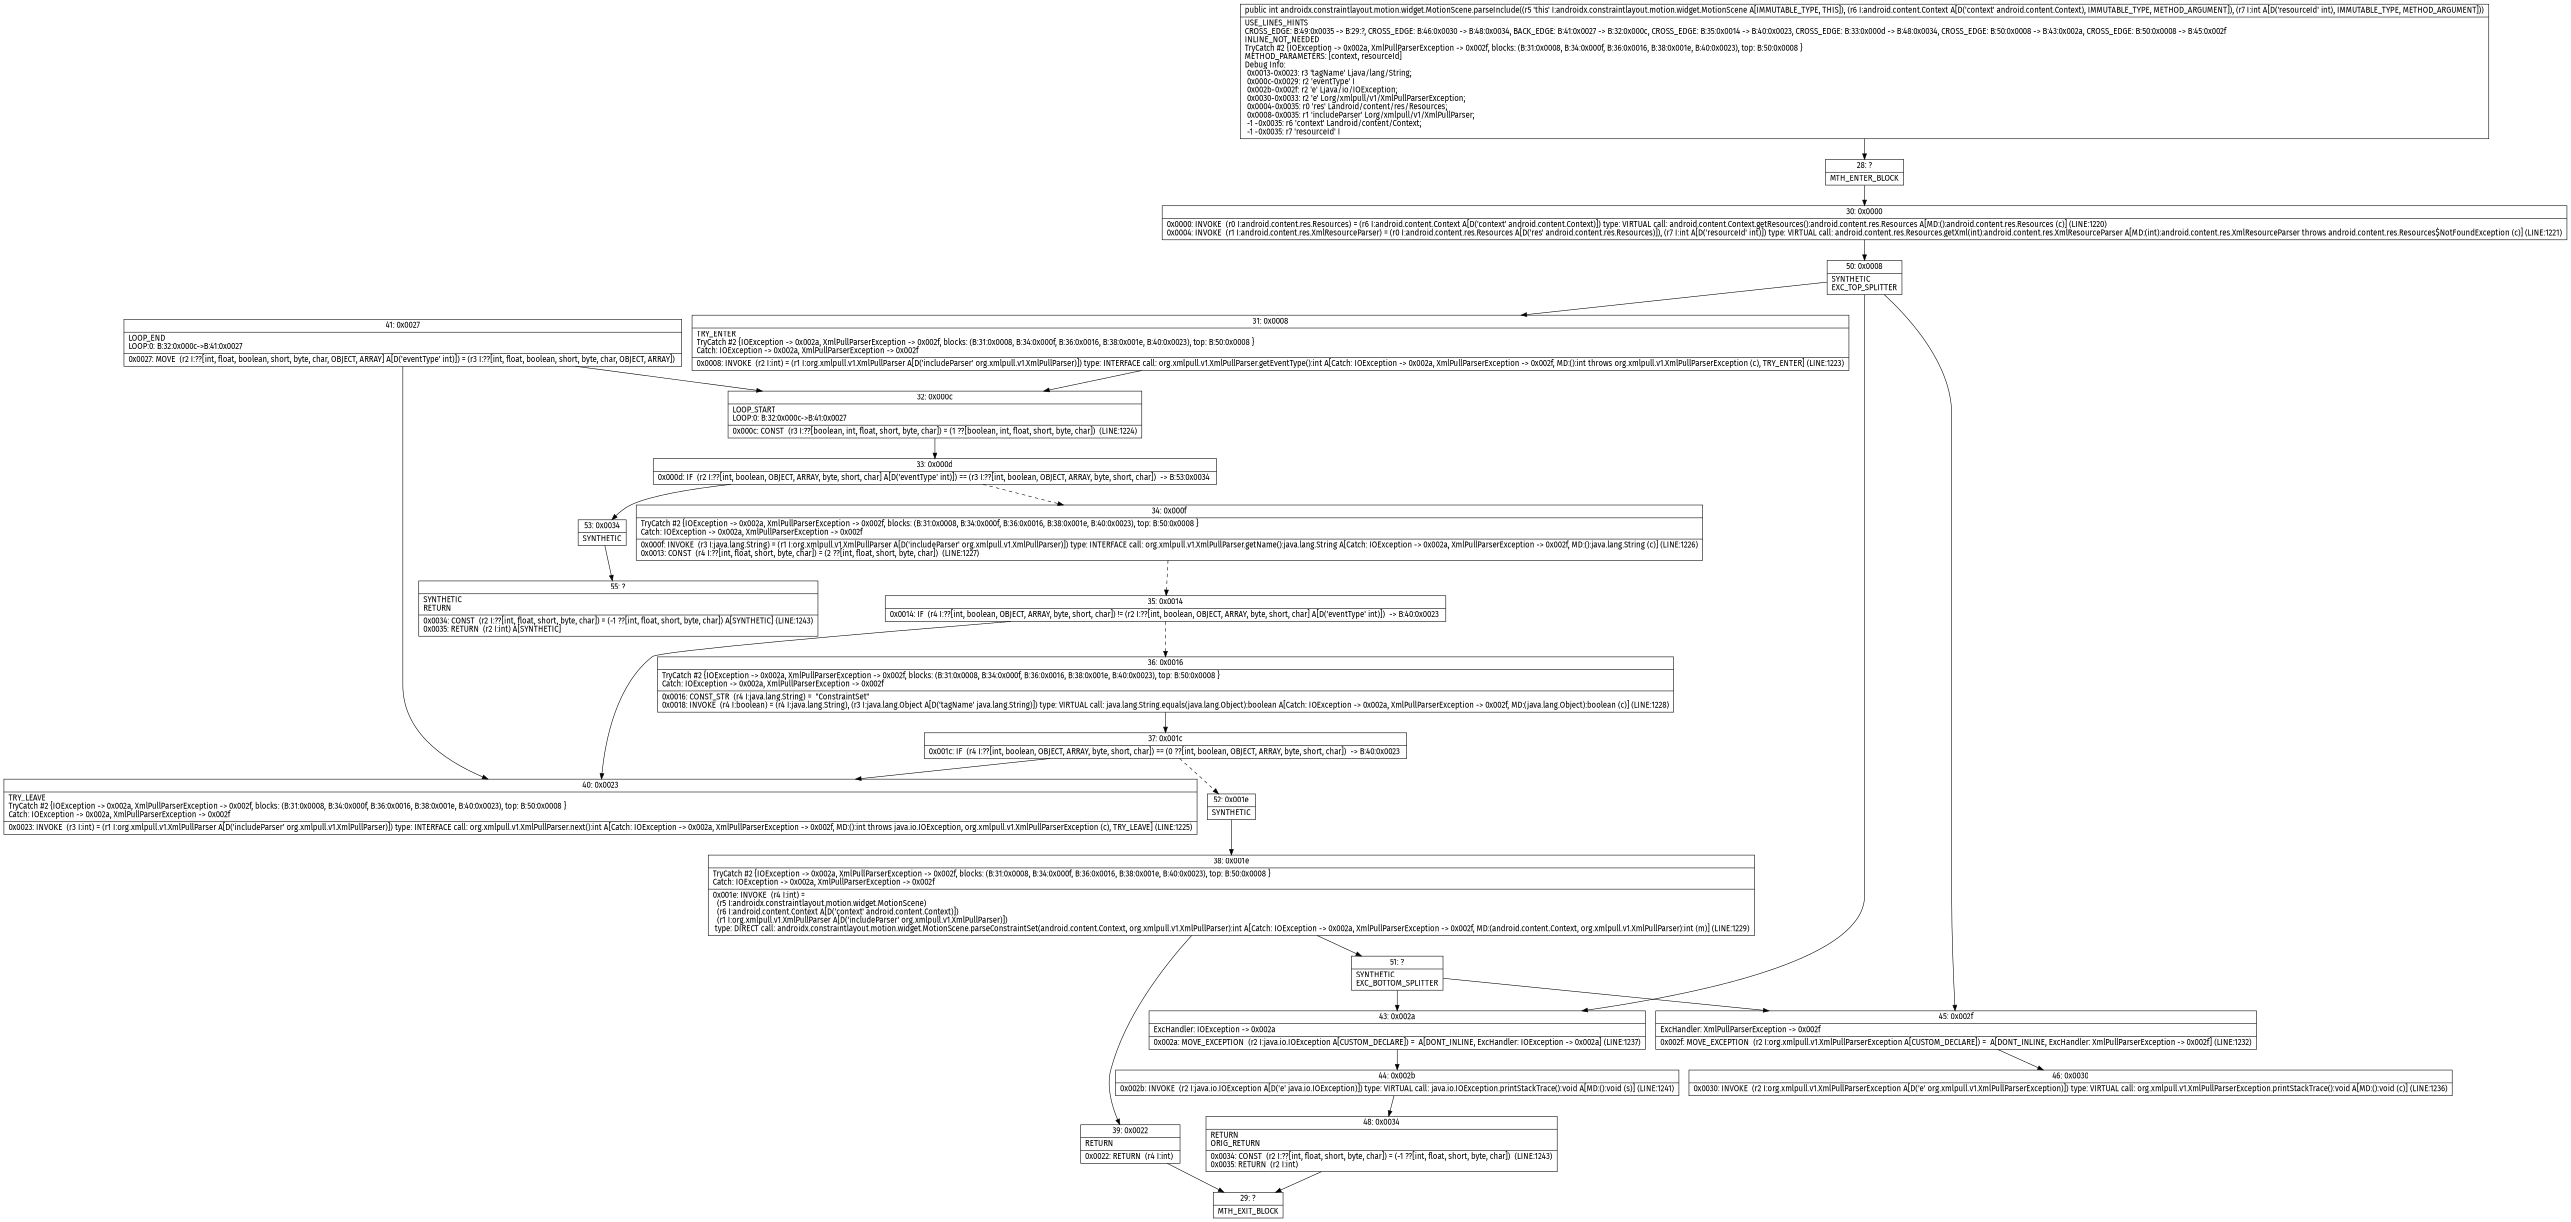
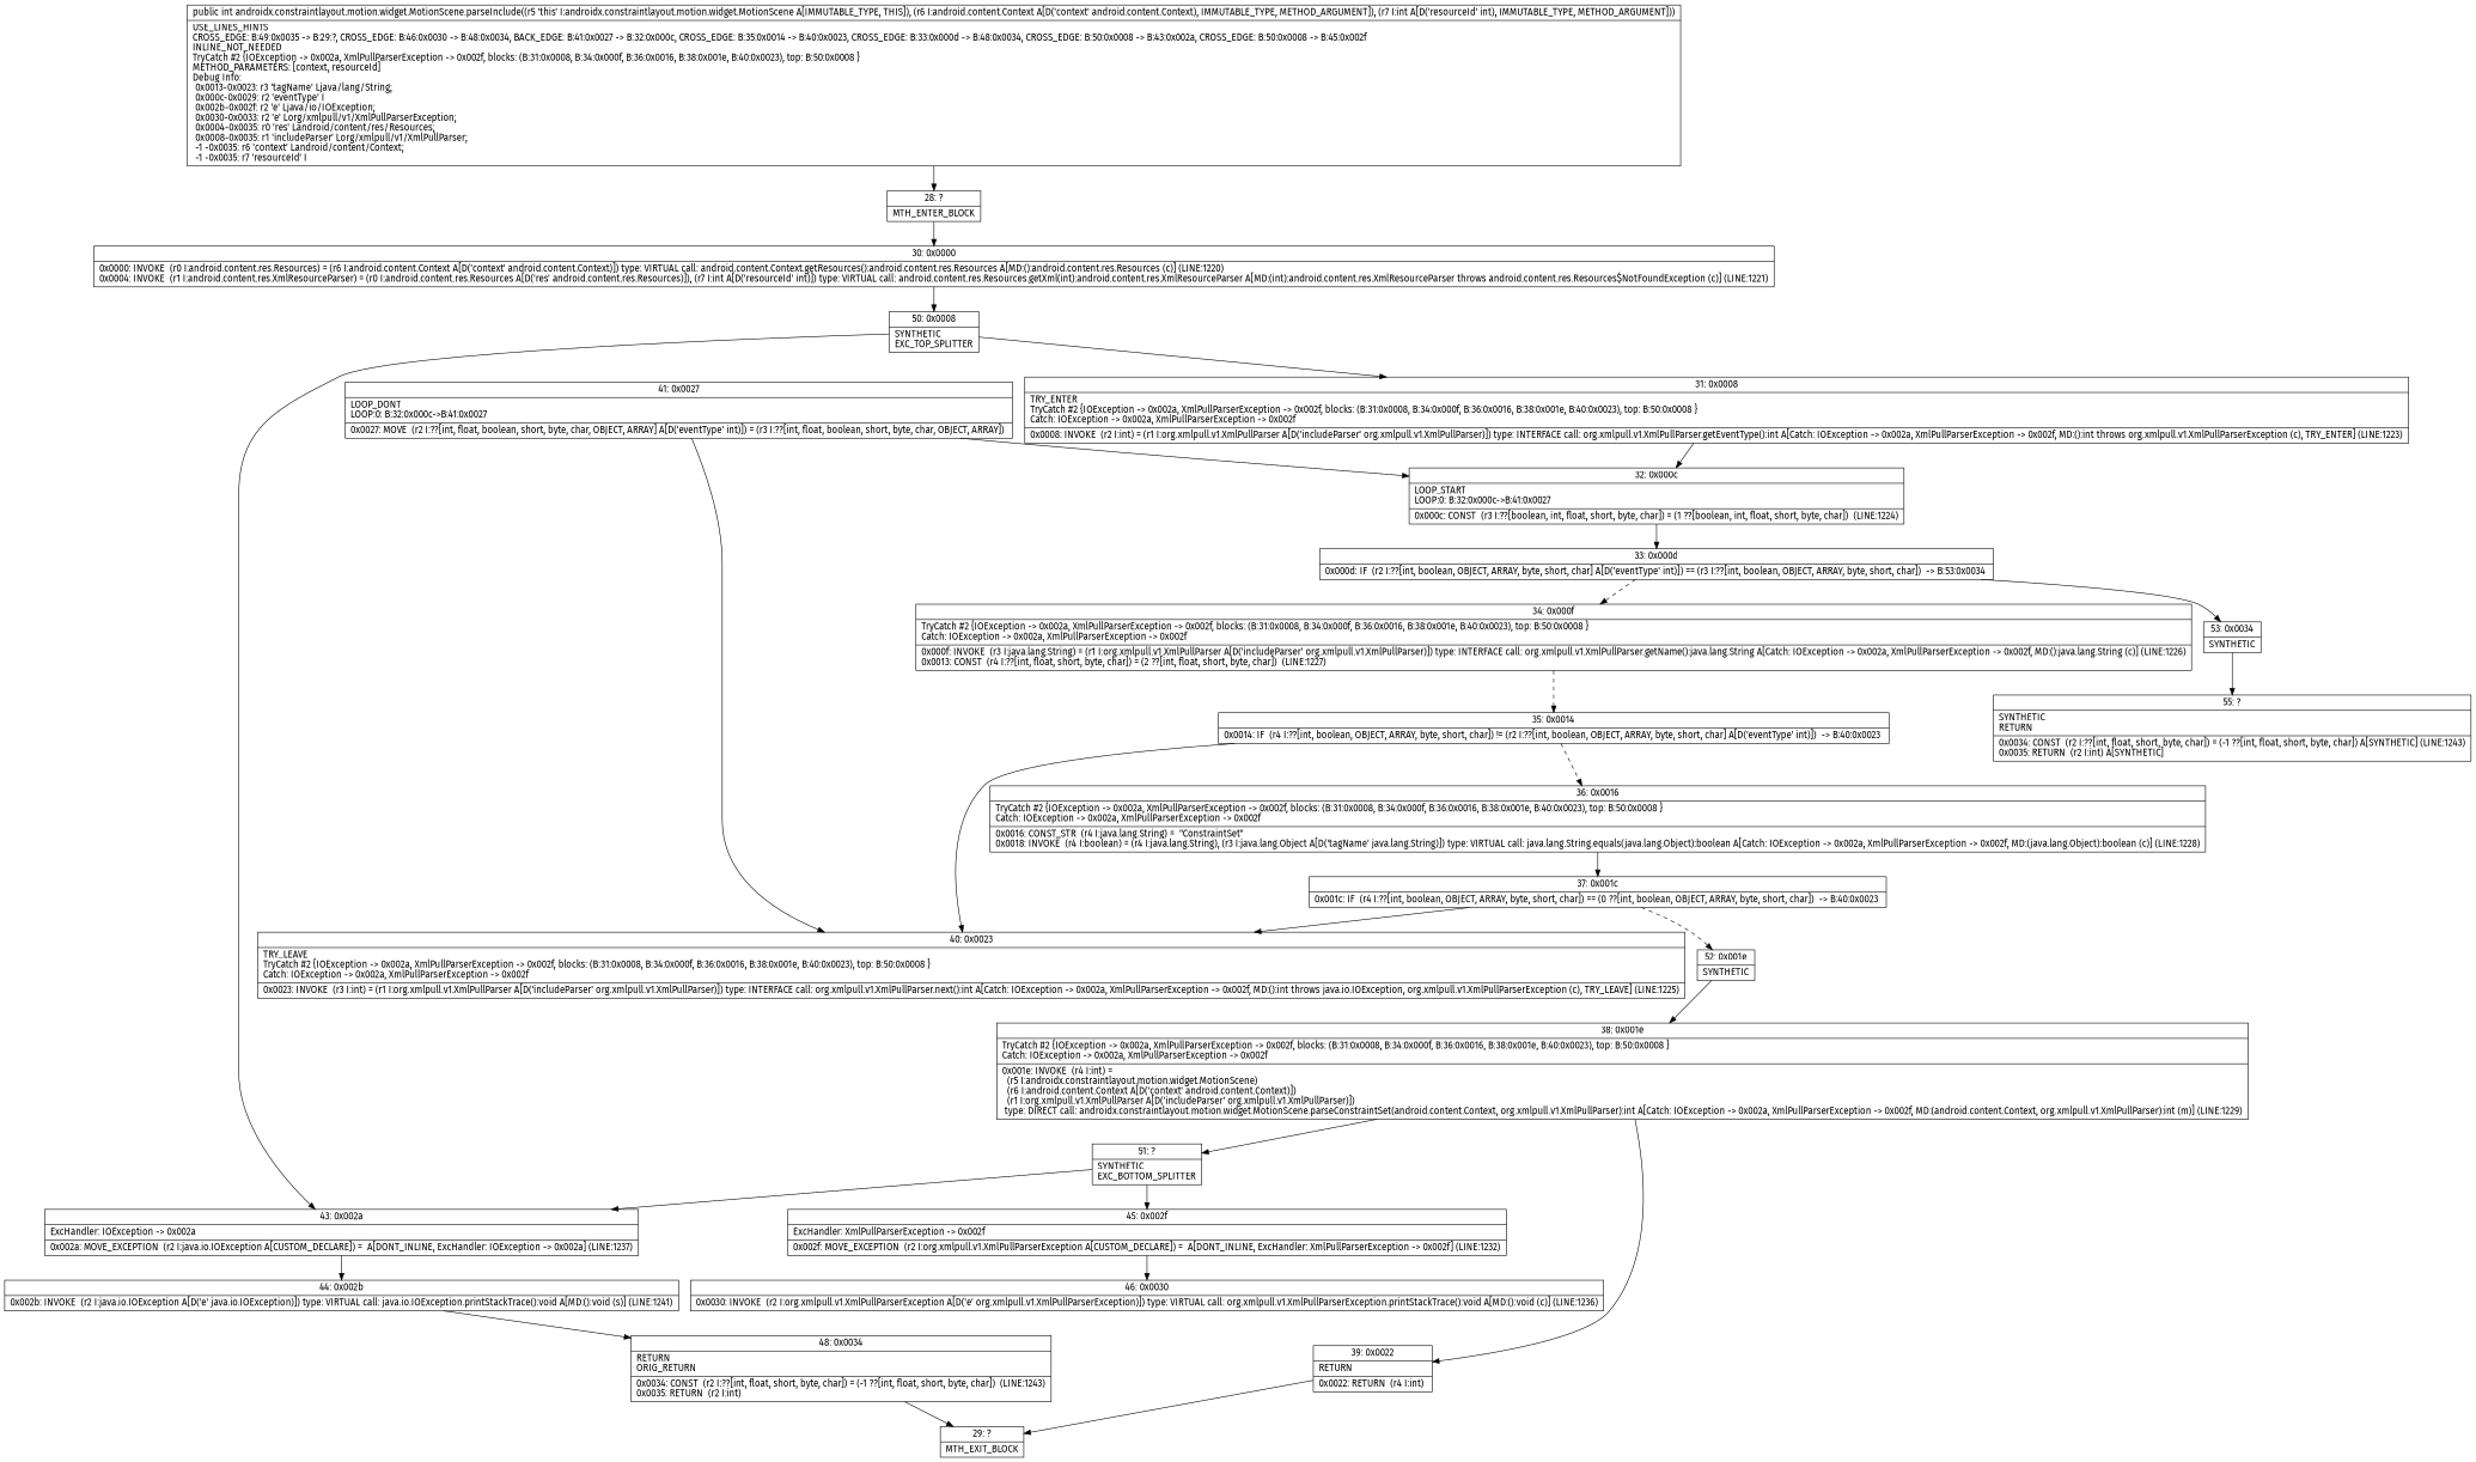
  digraph {
    fontname="Fira Sans"
    node [fontname="Fira Sans" shape=record]
    edge [fontname="Fira Sans"]
    n1 [label="{28\:\ ?|MTH_ENTER_BLOCK\l}"]
    n2 [label="{30\:\ 0x0000|0x0000: INVOKE  (r0 I:android.content.res.Resources) = (r6 I:android.content.Context A[D('context' android.content.Context)]) type: VIRTUAL call: android.content.Context.getResources():android.content.res.Resources A[MD:():android.content.res.Resources (c)] (LINE:1220)\l0x0004: INVOKE  (r1 I:android.content.res.XmlResourceParser) = (r0 I:android.content.res.Resources A[D('res' android.content.res.Resources)]), (r7 I:int A[D('resourceId' int)]) type: VIRTUAL call: android.content.res.Resources.getXml(int):android.content.res.XmlResourceParser A[MD:(int):android.content.res.XmlResourceParser throws android.content.res.Resources$NotFoundException (c)] (LINE:1221)\l}"]
    n3 [label="{50\:\ 0x0008|SYNTHETIC\lEXC_TOP_SPLITTER\l}"]
    n4 [label="{31\:\ 0x0008|TRY_ENTER\lTryCatch #2 \{IOException \-\> 0x002a, XmlPullParserException \-\> 0x002f, blocks: (B:31:0x0008, B:34:0x000f, B:36:0x0016, B:38:0x001e, B:40:0x0023), top: B:50:0x0008 \}\lCatch: IOException \-\> 0x002a, XmlPullParserException \-\> 0x002f\l|0x0008: INVOKE  (r2 I:int) = (r1 I:org.xmlpull.v1.XmlPullParser A[D('includeParser' org.xmlpull.v1.XmlPullParser)]) type: INTERFACE call: org.xmlpull.v1.XmlPullParser.getEventType():int A[Catch: IOException \-\> 0x002a, XmlPullParserException \-\> 0x002f, MD:():int throws org.xmlpull.v1.XmlPullParserException (c), TRY_ENTER] (LINE:1223)\l}"]
    n5 [label="{43\:\ 0x002a|ExcHandler: IOException \-\> 0x002a\l|0x002a: MOVE_EXCEPTION  (r2 I:java.io.IOException A[CUSTOM_DECLARE]) =  A[DONT_INLINE, ExcHandler: IOException \-\> 0x002a] (LINE:1237)\l}"]
    n6 [label="{45\:\ 0x002f|ExcHandler: XmlPullParserException \-\> 0x002f\l|0x002f: MOVE_EXCEPTION  (r2 I:org.xmlpull.v1.XmlPullParserException A[CUSTOM_DECLARE]) =  A[DONT_INLINE, ExcHandler: XmlPullParserException \-\> 0x002f] (LINE:1232)\l}"]
    n7 [label="{32\:\ 0x000c|LOOP_START\lLOOP:0: B:32:0x000c\-\>B:41:0x0027\l|0x000c: CONST  (r3 I:??[boolean, int, float, short, byte, char]) = (1 ??[boolean, int, float, short, byte, char])  (LINE:1224)\l}"]
    n8 [label="{44\:\ 0x002b|0x002b: INVOKE  (r2 I:java.io.IOException A[D('e' java.io.IOException)]) type: VIRTUAL call: java.io.IOException.printStackTrace():void A[MD:():void (s)] (LINE:1241)\l}"]
    n9 [label="{46\:\ 0x0030|0x0030: INVOKE  (r2 I:org.xmlpull.v1.XmlPullParserException A[D('e' org.xmlpull.v1.XmlPullParserException)]) type: VIRTUAL call: org.xmlpull.v1.XmlPullParserException.printStackTrace():void A[MD:():void (c)] (LINE:1236)\l}"]
    n10 [label="{33\:\ 0x000d|0x000d: IF  (r2 I:??[int, boolean, OBJECT, ARRAY, byte, short, char] A[D('eventType' int)]) == (r3 I:??[int, boolean, OBJECT, ARRAY, byte, short, char])  \-\> B:53:0x0034 \l}"]
    n11 [label="{34\:\ 0x000f|TryCatch #2 \{IOException \-\> 0x002a, XmlPullParserException \-\> 0x002f, blocks: (B:31:0x0008, B:34:0x000f, B:36:0x0016, B:38:0x001e, B:40:0x0023), top: B:50:0x0008 \}\lCatch: IOException \-\> 0x002a, XmlPullParserException \-\> 0x002f\l|0x000f: INVOKE  (r3 I:java.lang.String) = (r1 I:org.xmlpull.v1.XmlPullParser A[D('includeParser' org.xmlpull.v1.XmlPullParser)]) type: INTERFACE call: org.xmlpull.v1.XmlPullParser.getName():java.lang.String A[Catch: IOException \-\> 0x002a, XmlPullParserException \-\> 0x002f, MD:():java.lang.String (c)] (LINE:1226)\l0x0013: CONST  (r4 I:??[int, float, short, byte, char]) = (2 ??[int, float, short, byte, char])  (LINE:1227)\l}"]
    n12 [label="{53\:\ 0x0034|SYNTHETIC\l}"]
    n13 [label="{35\:\ 0x0014|0x0014: IF  (r4 I:??[int, boolean, OBJECT, ARRAY, byte, short, char]) != (r2 I:??[int, boolean, OBJECT, ARRAY, byte, short, char] A[D('eventType' int)])  \-\> B:40:0x0023 \l}"]
    n14 [label="{55\:\ ?|SYNTHETIC\lRETURN\l|0x0034: CONST  (r2 I:??[int, float, short, byte, char]) = (\-1 ??[int, float, short, byte, char]) A[SYNTHETIC] (LINE:1243)\l0x0035: RETURN  (r2 I:int) A[SYNTHETIC]\l}"]
    n15 [label="{36\:\ 0x0016|TryCatch #2 \{IOException \-\> 0x002a, XmlPullParserException \-\> 0x002f, blocks: (B:31:0x0008, B:34:0x000f, B:36:0x0016, B:38:0x001e, B:40:0x0023), top: B:50:0x0008 \}\lCatch: IOException \-\> 0x002a, XmlPullParserException \-\> 0x002f\l|0x0016: CONST_STR  (r4 I:java.lang.String) =  \"ConstraintSet\" \l0x0018: INVOKE  (r4 I:boolean) = (r4 I:java.lang.String), (r3 I:java.lang.Object A[D('tagName' java.lang.String)]) type: VIRTUAL call: java.lang.String.equals(java.lang.Object):boolean A[Catch: IOException \-\> 0x002a, XmlPullParserException \-\> 0x002f, MD:(java.lang.Object):boolean (c)] (LINE:1228)\l}"]
    n16 [label="{40\:\ 0x0023|TRY_LEAVE\lTryCatch #2 \{IOException \-\> 0x002a, XmlPullParserException \-\> 0x002f, blocks: (B:31:0x0008, B:34:0x000f, B:36:0x0016, B:38:0x001e, B:40:0x0023), top: B:50:0x0008 \}\lCatch: IOException \-\> 0x002a, XmlPullParserException \-\> 0x002f\l|0x0023: INVOKE  (r3 I:int) = (r1 I:org.xmlpull.v1.XmlPullParser A[D('includeParser' org.xmlpull.v1.XmlPullParser)]) type: INTERFACE call: org.xmlpull.v1.XmlPullParser.next():int A[Catch: IOException \-\> 0x002a, XmlPullParserException \-\> 0x002f, MD:():int throws java.io.IOException, org.xmlpull.v1.XmlPullParserException (c), TRY_LEAVE] (LINE:1225)\l}"]
    n17 [label="{37\:\ 0x001c|0x001c: IF  (r4 I:??[int, boolean, OBJECT, ARRAY, byte, short, char]) == (0 ??[int, boolean, OBJECT, ARRAY, byte, short, char])  \-\> B:40:0x0023 \l}"]
    n18 [label="{52\:\ 0x001e|SYNTHETIC\l}"]
    n19 [label="{38\:\ 0x001e|TryCatch #2 \{IOException \-\> 0x002a, XmlPullParserException \-\> 0x002f, blocks: (B:31:0x0008, B:34:0x000f, B:36:0x0016, B:38:0x001e, B:40:0x0023), top: B:50:0x0008 \}\lCatch: IOException \-\> 0x002a, XmlPullParserException \-\> 0x002f\l|0x001e: INVOKE  (r4 I:int) = \l  (r5 I:androidx.constraintlayout.motion.widget.MotionScene)\l  (r6 I:android.content.Context A[D('context' android.content.Context)])\l  (r1 I:org.xmlpull.v1.XmlPullParser A[D('includeParser' org.xmlpull.v1.XmlPullParser)])\l type: DIRECT call: androidx.constraintlayout.motion.widget.MotionScene.parseConstraintSet(android.content.Context, org.xmlpull.v1.XmlPullParser):int A[Catch: IOException \-\> 0x002a, XmlPullParserException \-\> 0x002f, MD:(android.content.Context, org.xmlpull.v1.XmlPullParser):int (m)] (LINE:1229)\l}"]
    n20 [label="{39\:\ 0x0022|RETURN\l|0x0022: RETURN  (r4 I:int) \l}"]
    n21 [label="{51\:\ ?|SYNTHETIC\lEXC_BOTTOM_SPLITTER\l}"]
    n22 [label="{29\:\ ?|MTH_EXIT_BLOCK\l}"]
-   n23 [label="{41\:\ 0x0027|LOOP_END\lLOOP:0: B:32:0x000c\-\>B:41:0x0027\l|0x0027: MOVE  (r2 I:??[int, float, boolean, short, byte, char, OBJECT, ARRAY] A[D('eventType' int)]) = (r3 I:??[int, float, boolean, short, byte, char, OBJECT, ARRAY]) \l}"]
+   n23 [label="{41\:\ 0x0027|LOOP_DONT\lLOOP:0: B:32:0x000c\-\>B:41:0x0027\l|0x0027: MOVE  (r2 I:??[int, float, boolean, short, byte, char, OBJECT, ARRAY] A[D('eventType' int)]) = (r3 I:??[int, float, boolean, short, byte, char, OBJECT, ARRAY]) \l}"]
    n24 [label="{48\:\ 0x0034|RETURN\lORIG_RETURN\l|0x0034: CONST  (r2 I:??[int, float, short, byte, char]) = (\-1 ??[int, float, short, byte, char])  (LINE:1243)\l0x0035: RETURN  (r2 I:int) \l}"]
    n25 [label="{public int androidx.constraintlayout.motion.widget.MotionScene.parseInclude((r5 'this' I:androidx.constraintlayout.motion.widget.MotionScene A[IMMUTABLE_TYPE, THIS]), (r6 I:android.content.Context A[D('context' android.content.Context), IMMUTABLE_TYPE, METHOD_ARGUMENT]), (r7 I:int A[D('resourceId' int), IMMUTABLE_TYPE, METHOD_ARGUMENT]))  | USE_LINES_HINTS\lCROSS_EDGE: B:49:0x0035 \-\> B:29:?, CROSS_EDGE: B:46:0x0030 \-\> B:48:0x0034, BACK_EDGE: B:41:0x0027 \-\> B:32:0x000c, CROSS_EDGE: B:35:0x0014 \-\> B:40:0x0023, CROSS_EDGE: B:33:0x000d \-\> B:48:0x0034, CROSS_EDGE: B:50:0x0008 \-\> B:43:0x002a, CROSS_EDGE: B:50:0x0008 \-\> B:45:0x002f\lINLINE_NOT_NEEDED\lTryCatch #2 \{IOException \-\> 0x002a, XmlPullParserException \-\> 0x002f, blocks: (B:31:0x0008, B:34:0x000f, B:36:0x0016, B:38:0x001e, B:40:0x0023), top: B:50:0x0008 \}\lMETHOD_PARAMETERS: [context, resourceId]\lDebug Info:\l  0x0013\-0x0023: r3 'tagName' Ljava\/lang\/String;\l  0x000c\-0x0029: r2 'eventType' I\l  0x002b\-0x002f: r2 'e' Ljava\/io\/IOException;\l  0x0030\-0x0033: r2 'e' Lorg\/xmlpull\/v1\/XmlPullParserException;\l  0x0004\-0x0035: r0 'res' Landroid\/content\/res\/Resources;\l  0x0008\-0x0035: r1 'includeParser' Lorg\/xmlpull\/v1\/XmlPullParser;\l  \-1 \-0x0035: r6 'context' Landroid\/content\/Context;\l  \-1 \-0x0035: r7 'resourceId' I\l}"]
    n1 -> n2
    n2 -> n3
    n3 -> n4
    n3 -> n5
-   n3 -> n6
    n4 -> n7
    n5 -> n8
    n6 -> n9
    n7 -> n10
    n8 -> n24
    n10 -> n11 [style=dashed]
    n10 -> n12
    n11 -> n13 [style=dashed]
    n12 -> n14
    n13 -> n15 [style=dashed]
    n13 -> n16
    n15 -> n17
    n17 -> n16
    n17 -> n18 [style=dashed]
    n18 -> n19
    n19 -> n20
    n19 -> n21
    n20 -> n22
    n21 -> n5
    n21 -> n6
    n23 -> n7
    n23 -> n16
    n24 -> n22
    n25 -> n1
  }
